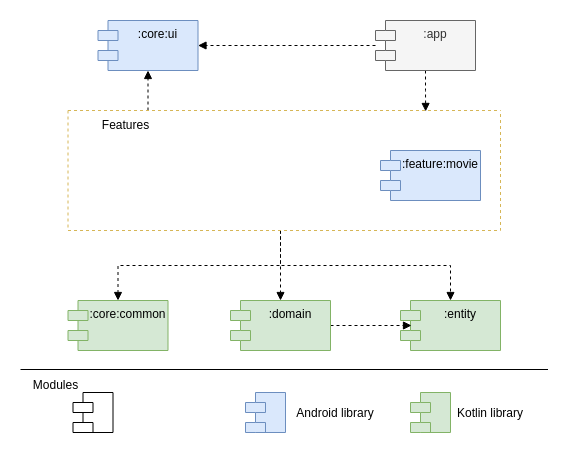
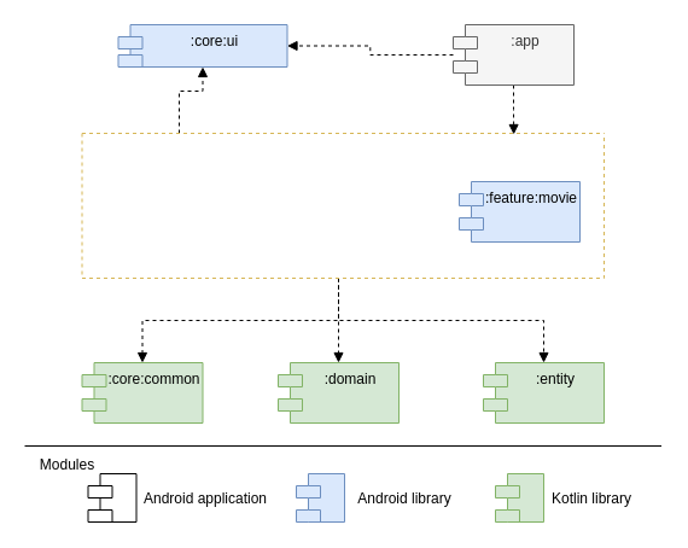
  <mxCell id="0" />
  <mxCell id="1" parent="0" />
  <mxCell id="2" value=":entity" style="shape=module;align=left;spacingLeft=20;align=center;verticalAlign=top;fillColor=#d5e8d4;strokeColor=#82b366;" parent="1" vertex="1"><mxGeometry x="400" y="300" width="100" height="50" as="geometry" /></mxCell>
  <mxCell id="3" value=":core:common" style="shape=module;align=left;spacingLeft=20;align=center;verticalAlign=top;fillColor=#d5e8d4;strokeColor=#82b366;" parent="1" vertex="1"><mxGeometry x="67.5" y="300" width="100" height="50" as="geometry" /></mxCell>
  <mxCell id="4" style="edgeStyle=orthogonalEdgeStyle;rounded=0;orthogonalLoop=1;jettySize=auto;html=1;dashed=1;endArrow=block;endFill=1;" edge="1" parent="1" source="6" target="9"><mxGeometry relative="1" as="geometry" /></mxCell>
  <mxCell id="5" style="edgeStyle=orthogonalEdgeStyle;rounded=0;orthogonalLoop=1;jettySize=auto;html=1;entryX=0.827;entryY=0.008;entryDx=0;entryDy=0;entryPerimeter=0;endArrow=block;endFill=1;dashed=1;" edge="1" parent="1" source="6" target="22"><mxGeometry relative="1" as="geometry" /></mxCell>
  <mxCell id="6" value=":app" style="shape=module;align=left;spacingLeft=20;align=center;verticalAlign=top;fillColor=#f5f5f5;fontColor=#333333;strokeColor=#666666;" parent="1" vertex="1"><mxGeometry x="375" y="20" width="100" height="50" as="geometry" /></mxCell>
- <mxCell id="7" style="edgeStyle=orthogonalEdgeStyle;rounded=0;orthogonalLoop=1;jettySize=auto;html=1;entryX=0.11;entryY=0.5;entryDx=0;entryDy=0;entryPerimeter=0;dashed=1;endArrow=block;endFill=1;" edge="1" parent="1" source="8" target="2"><mxGeometry relative="1" as="geometry" /></mxCell>
  <mxCell id="8" value=":domain" style="shape=module;align=left;spacingLeft=20;align=center;verticalAlign=top;fillColor=#d5e8d4;strokeColor=#82b366;" parent="1" vertex="1"><mxGeometry x="230" y="300" width="100" height="50" as="geometry" /></mxCell>
- <mxCell id="9" value=":core:ui" style="shape=module;align=left;spacingLeft=20;align=center;verticalAlign=top;fillColor=#dae8fc;strokeColor=#6c8ebf;" parent="1" vertex="1"><mxGeometry x="97.5" y="20" width="100" height="50" as="geometry" /></mxCell>
+ <mxCell id="9" value=":core:ui" style="shape=module;align=left;spacingLeft=20;align=center;verticalAlign=top;fillColor=#dae8fc;strokeColor=#6c8ebf;" parent="1" vertex="1"><mxGeometry x="97.5" y="20" width="140" height="35" as="geometry" /></mxCell>
  <mxCell id="10" value="" style="shape=module;align=left;spacingLeft=20;align=center;verticalAlign=top;fillColor=#d5e8d4;strokeColor=#82b366;" parent="1" vertex="1"><mxGeometry x="410" y="392" width="40" height="40" as="geometry" /></mxCell>
  <mxCell id="11" value="" style="shape=module;align=left;spacingLeft=20;align=center;verticalAlign=top;fillColor=#dae8fc;strokeColor=#6c8ebf;" parent="1" vertex="1"><mxGeometry x="245" y="392" width="40" height="40" as="geometry" /></mxCell>
  <mxCell id="12" value="" style="shape=module;align=left;spacingLeft=20;align=center;verticalAlign=top;" parent="1" vertex="1"><mxGeometry x="72.5" y="392" width="40" height="40" as="geometry" /></mxCell>
  <mxCell id="13" value="Kotlin library" style="text;align=center;fontStyle=0;verticalAlign=middle;spacingLeft=3;spacingRight=3;strokeColor=none;rotatable=0;points=[[0,0.5],[1,0.5]];portConstraint=eastwest;" parent="1" vertex="1"><mxGeometry x="450" y="399" width="80" height="26" as="geometry" /></mxCell>
  <mxCell id="14" value="Android library" style="text;align=center;fontStyle=0;verticalAlign=middle;spacingLeft=3;spacingRight=3;strokeColor=none;rotatable=0;points=[[0,0.5],[1,0.5]];portConstraint=eastwest;" parent="1" vertex="1"><mxGeometry x="295" y="399" width="80" height="26" as="geometry" /></mxCell>
+ <mxCell id="15" value="Android application" style="text;align=center;fontStyle=0;verticalAlign=middle;spacingLeft=3;spacingRight=3;strokeColor=none;rotatable=0;points=[[0,0.5],[1,0.5]];portConstraint=eastwest;" parent="1" vertex="1"><mxGeometry x="130" y="399" width="80" height="26" as="geometry" /></mxCell>
  <mxCell id="16" value="" style="line;strokeWidth=1;fillColor=none;align=left;verticalAlign=middle;spacingTop=-1;spacingLeft=3;spacingRight=3;rotatable=0;labelPosition=right;points=[];portConstraint=eastwest;strokeColor=inherit;" parent="1" vertex="1"><mxGeometry x="20" y="313" width="527.5" height="112" as="geometry" /></mxCell>
  <mxCell id="17" value="Modules" style="text;html=1;align=center;verticalAlign=middle;resizable=0;points=[];autosize=1;strokeColor=none;fillColor=none;" parent="1" vertex="1"><mxGeometry x="20" y="370" width="70" height="30" as="geometry" /></mxCell>
  <mxCell id="18" style="edgeStyle=orthogonalEdgeStyle;rounded=0;orthogonalLoop=1;jettySize=auto;html=1;entryX=0.5;entryY=0;entryDx=0;entryDy=0;dashed=1;endArrow=block;endFill=1;" edge="1" parent="1" source="22" target="8"><mxGeometry relative="1" as="geometry"><Array as="points"><mxPoint x="280" y="250" /><mxPoint x="280" y="250" /></Array></mxGeometry></mxCell>
  <mxCell id="19" style="edgeStyle=orthogonalEdgeStyle;rounded=0;orthogonalLoop=1;jettySize=auto;html=1;entryX=0.5;entryY=0;entryDx=0;entryDy=0;dashed=1;endArrow=block;endFill=1;" edge="1" parent="1" source="22" target="3"><mxGeometry relative="1" as="geometry"><Array as="points"><mxPoint x="280" y="265" /><mxPoint x="118" y="265" /></Array></mxGeometry></mxCell>
  <mxCell id="20" style="edgeStyle=orthogonalEdgeStyle;rounded=0;orthogonalLoop=1;jettySize=auto;html=1;entryX=0.5;entryY=0;entryDx=0;entryDy=0;dashed=1;endArrow=block;endFill=1;" edge="1" parent="1" source="22" target="2"><mxGeometry relative="1" as="geometry"><Array as="points"><mxPoint x="280" y="265" /><mxPoint x="450" y="265" /></Array></mxGeometry></mxCell>
  <mxCell id="21" style="edgeStyle=orthogonalEdgeStyle;rounded=0;orthogonalLoop=1;jettySize=auto;html=1;entryX=0.5;entryY=1;entryDx=0;entryDy=0;dashed=1;endArrow=block;endFill=1;" edge="1" parent="1" source="22" target="9"><mxGeometry relative="1" as="geometry"><Array as="points"><mxPoint x="148" y="75" /></Array></mxGeometry></mxCell>
  <mxCell id="22" value="" style="swimlane;startSize=0;dashed=1;fillColor=#fff2cc;fillStyle=solid;swimlaneFillColor=none;strokeColor=#d6b656;" vertex="1" parent="1"><mxGeometry x="67.5" y="110" width="432.5" height="120" as="geometry"><mxRectangle x="87.5" y="270" width="50" height="40" as="alternateBounds" /></mxGeometry></mxCell>
  <mxCell id="23" value=":feature:movie" style="shape=module;align=left;spacingLeft=20;align=center;verticalAlign=top;fillColor=#dae8fc;strokeColor=#6c8ebf;" vertex="1" parent="22"><mxGeometry x="312.5" y="40" width="100" height="50" as="geometry" /></mxCell>
- <mxCell id="24" value="Features" style="text;html=1;align=center;verticalAlign=middle;resizable=0;points=[];autosize=1;strokeColor=none;fillColor=none;" vertex="1" parent="22"><mxGeometry x="22.5" width="70" height="30" as="geometry" /></mxCell>
